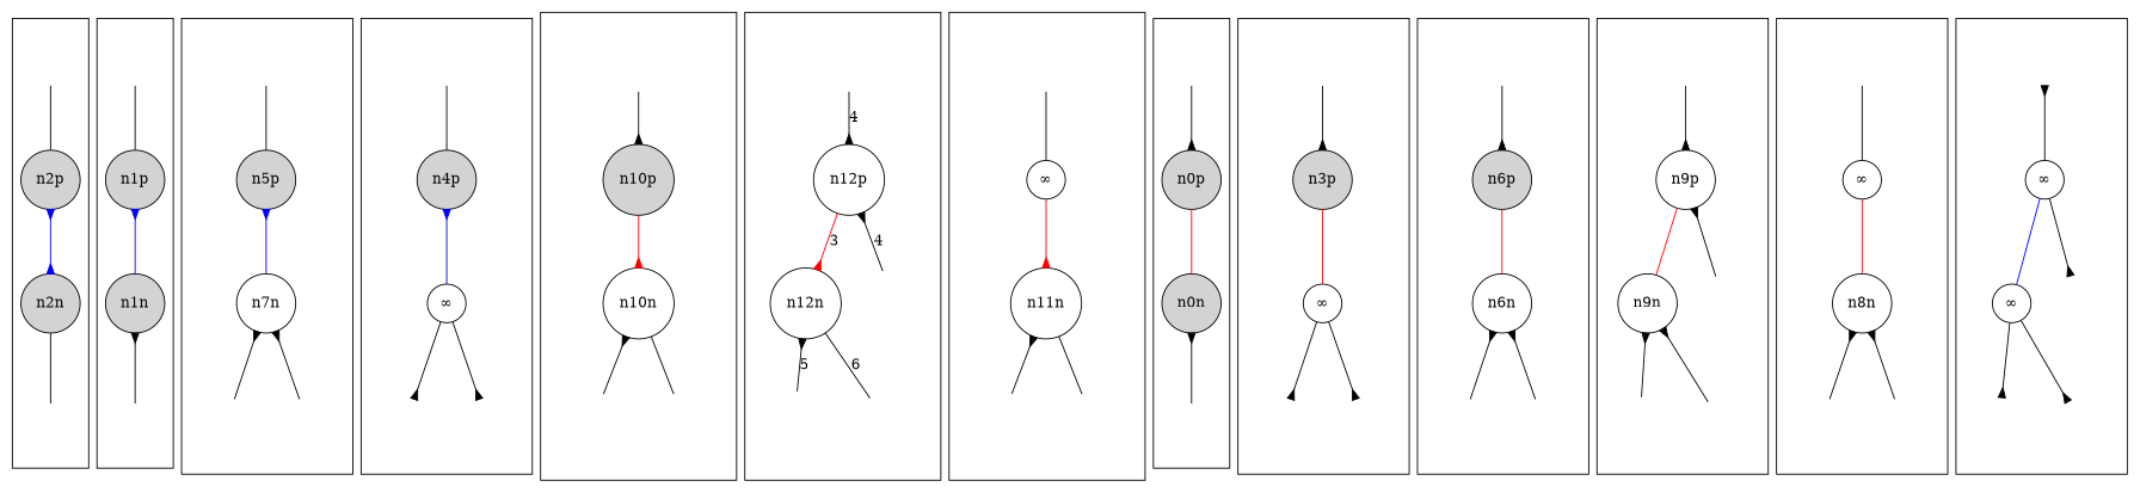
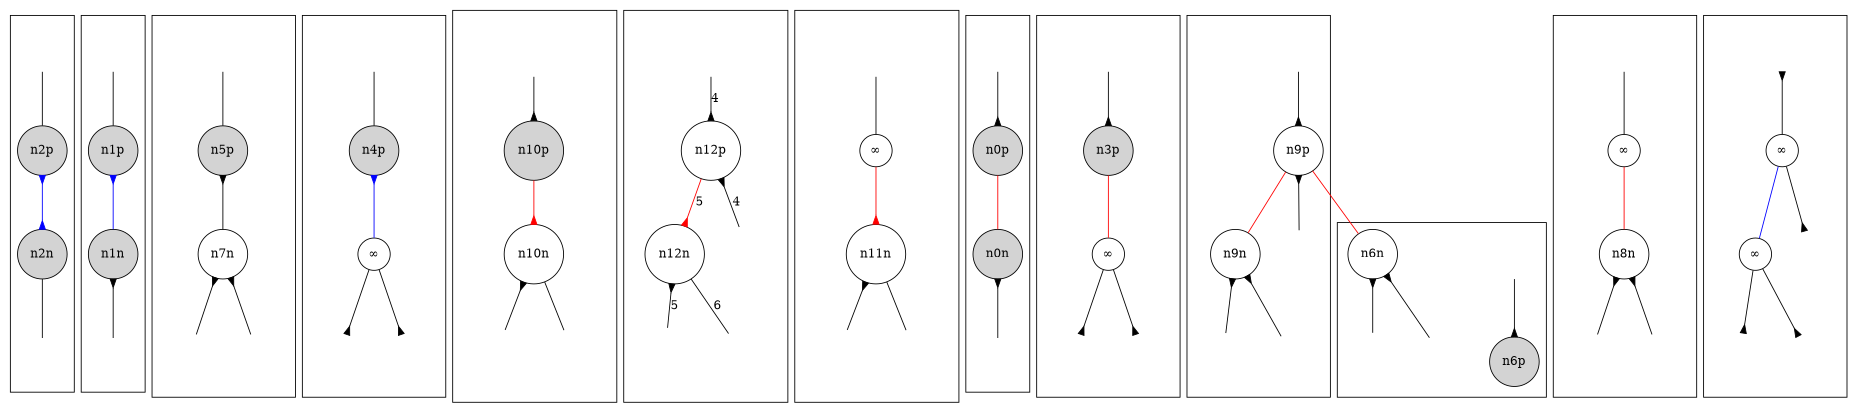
  digraph {
    compound=true
    node [shape=circle style=invisible]
    edge [arrowhead=none arrowtail=none dir=both]
    n2g
    n2p [style=filled]
    n2n [style=filled]
    n2c
    n1g
    n1p [style=filled]
    n1n [style=filled]
    n1c
    n7g
    n10 [label=n5p style=filled]
    n7n [style=solid]
    n7c0
    n7c1
    n4g
    n4p [style=filled]
    n16 [label="&infin;" style=solid]
    n4c0
    n4c1
    n10g
    n10p [style=filled]
    n10n [style=solid]
    n10c0
    n10c1
    n12g
    n12p [style=solid]
    n12n [style=solid]
    n12s
    n12c0
    n12c1
    n11g
    n31 [label="&infin;" style=solid]
    n11n [style=solid]
    n11c0
    n11c1
    n0g
    n0p [style=filled]
    n0n [style=filled]
    n0c
    n3g
    n3p [style=filled]
    n41 [label="&infin;" style=solid]
    n3c0
    n3c1
    n6g
    n6p [style=filled]
    n6n [style=solid]
    n6c0
    n6c1
    n9g
    n9p [style=solid]
    n9n [style=solid]
    n9s
    n9c0
    n9c1
    n8g
    n56 [label="&infin;" style=solid]
    n8n [style=solid]
    n8c0
    n8c1
    n5g
    n61 [label="&infin;" style=solid]
    n62 [label="&infin;" style=solid]
    n5s
    n5c0
    n5c1
    subgraph cluster_1 {
      n2g
      n2p
      n2n
      n2c
    }
    subgraph cluster_2 {
      n1g
      n1p
      n1n
      n1c
    }
    subgraph cluster_3 {
      n7g
      n10
      n7n
      n7c0
      n7c1
    }
    subgraph cluster_4 {
      n4g
      n4p
      n16
      n4c0
      n4c1
    }
    subgraph cluster_5 {
      n10g
      n10p
      n10n
      n10c0
      n10c1
    }
    subgraph cluster_6 {
      n12g
      n12p
      n12n
      n12s
      n12c0
      n12c1
    }
    subgraph cluster_7 {
      n11g
      n31
      n11n
      n11c0
      n11c1
    }
    subgraph cluster_8 {
      n0g
      n0p
      n0n
      n0c
    }
    subgraph cluster_9 {
      n3g
      n3p
      n41
      n3c0
      n3c1
    }
    subgraph cluster_10 {
      n6g
      n6p
      n6n
      n6c0
      n6c1
    }
    subgraph cluster_11 {
      n9g
      n9p
      n9n
      n9s
      n9c0
      n9c1
    }
    subgraph cluster_12 {
      n8g
      n56
      n8n
      n8c0
      n8c1
    }
    subgraph cluster_13 {
      n5g
      n61
      n62
      n5s
      n5c0
      n5c1
    }
    n2g -> n2p
    n2p -> n2n [arrowhead=inv arrowtail=inv color=blue]
    n2n -> n2c
    n1g -> n1p
    n1p -> n1n [arrowtail=inv color=blue]
    n1n -> n1c [arrowtail=inv]
    n7g -> n10
-   n10 -> n7n [arrowtail=inv color=blue]
+   n10 -> n7n [arrowtail=inv color=black]
    n7n -> n7c0 [arrowtail=inv]
    n7n -> n7c1 [arrowtail=inv]
    n4g -> n4p
    n4p -> n16 [arrowtail=inv color=blue]
    n16 -> n4c0 [arrowhead=inv]
    n16 -> n4c1 [arrowhead=inv]
    n10g -> n10p [arrowhead=inv]
    n10p -> n10n [arrowhead=inv color=red]
    n10n -> n10c0 [arrowtail=inv]
    n10n -> n10c1
    n12g -> n12p [arrowhead=inv label=4]
-   n12p -> n12n [arrowhead=inv color=red label=3]
+   n12p -> n12n [arrowhead=inv color=red label=5]
    n12p -> n12s [arrowtail=inv label=4]
    n12n -> n12c0 [arrowtail=inv label=5]
    n12n -> n12c1 [label=6]
    n11g -> n31
    n31 -> n11n [arrowhead=inv color=red]
    n11n -> n11c0 [arrowtail=inv]
    n11n -> n11c1
    n0g -> n0p [arrowhead=inv]
    n0p -> n0n [color=red]
    n0n -> n0c [arrowtail=inv]
    n3g -> n3p [arrowhead=inv]
    n3p -> n41 [color=red]
    n41 -> n3c0 [arrowhead=inv]
    n41 -> n3c1 [arrowhead=inv]
    n6g -> n6p [arrowhead=inv]
-   n6p -> n6n [color=red]
+   n9p -> n6n [color=red]
    n6n -> n6c0 [arrowtail=inv]
    n6n -> n6c1 [arrowtail=inv]
    n9g -> n9p [arrowhead=inv]
    n9p -> n9n [color=red]
    n9p -> n9s [arrowtail=inv]
    n9n -> n9c0 [arrowtail=inv]
    n9n -> n9c1 [arrowtail=inv]
    n8g -> n56
    n56 -> n8n [color=red]
    n8n -> n8c0 [arrowtail=inv]
    n8n -> n8c1 [arrowtail=inv]
    n5g -> n61 [arrowtail=inv]
    n61 -> n62 [color=blue]
    n61 -> n5s [arrowhead=inv]
    n62 -> n5c0 [arrowhead=inv]
    n62 -> n5c1 [arrowhead=inv]
  }
